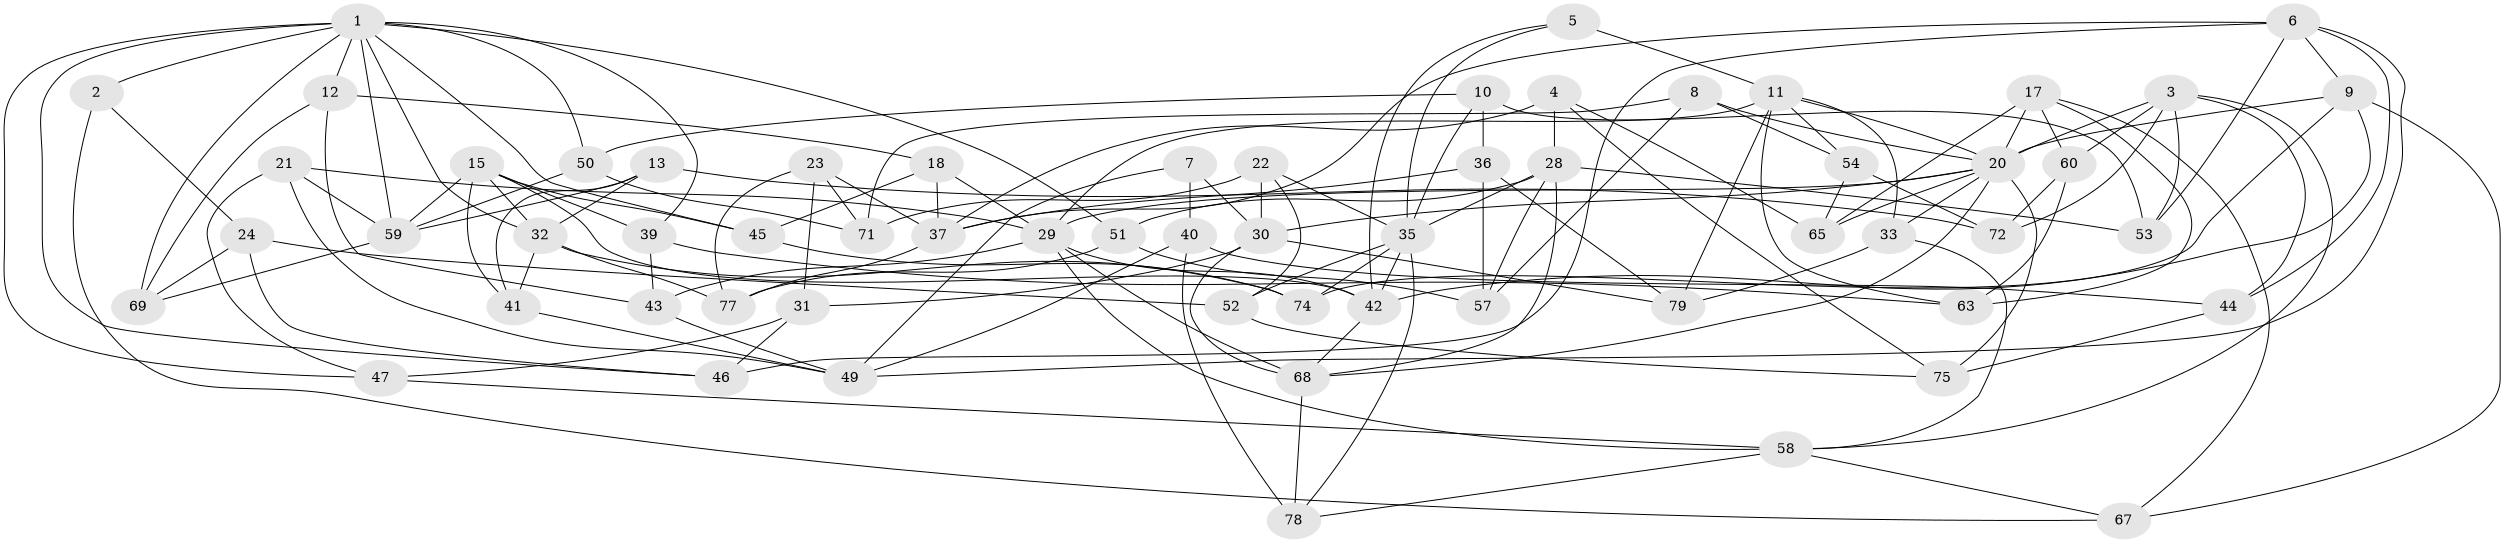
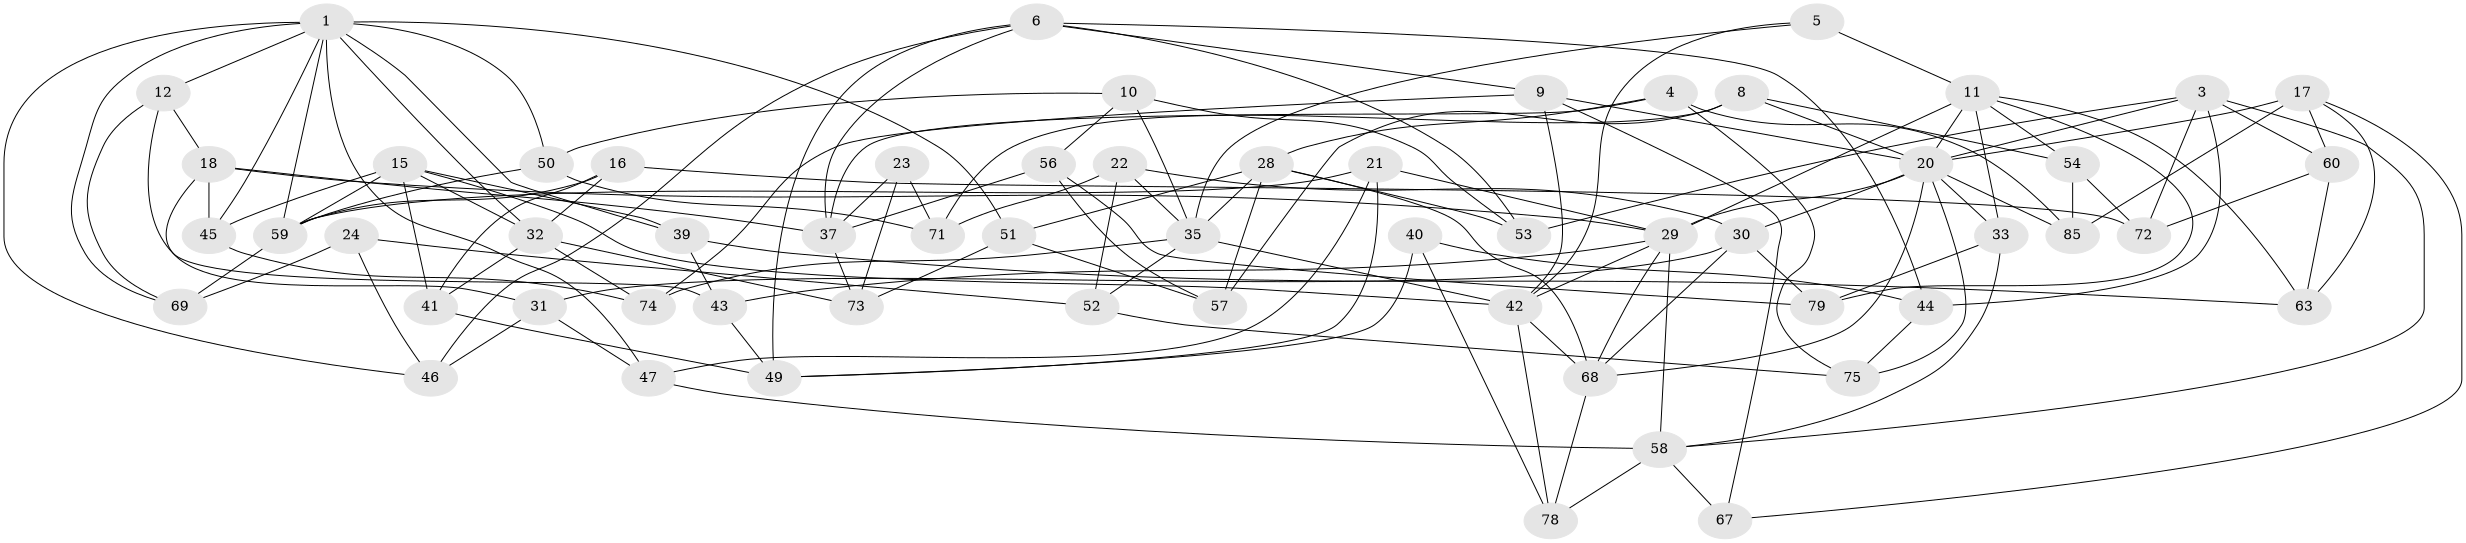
  graph {
    node [color=gray90 style=filled]
    1 [super="+77+14"]
-   2
    12
    32 [super="+62"]
    39
    45
    46
    47
    50
    51
    59 [super="+66"]
    69
    24
    67
    18
    43
    74
    41
-   73 [label=77]
+   73
    63
    58 [super="+84"]
    71
    57
    52
    3 [super="+80"]
    20 [super="+26+25"]
    44
    53
    60
    72
-   65
+   65 [label=85]
    75
    30 [super="+83"]
    29 [super="+70+55"]
    33
    68 [super="+88"]
    78
    28 [super="+48"]
    35 [super="+85"]
    4
    37 [super="+64"]
    11 [super="+16+34"]
    54
    79
    5
    42 [super="+76"]
    6 [super="+27"]
    9
    49 [super="+87"]
    31
-   7
    40
    8
    10
-   36
-   13
+   36 [label=56]
+   13 [label=16]
    15 [super="+38"]
    17 [super="+19"]
    21
    22
    23
-   1 -- 2 [weight=2]
    1 -- 12
    1 -- 32
    1 -- 39
    1 -- 45
    1 -- 46
    1 -- 47
    1 -- 50
    1 -- 51
    1 -- 59
    1 -- 69
-   2 -- 24
-   2 -- 67
    12 -- 69
    12 -- 18
    12 -- 43
    32 -- 74
    32 -- 41
    32 -- 73
    39 -- 43
    39 -- 63
    45 -- 74
    47 -- 58
    50 -- 59
    50 -- 71
    51 -- 73
    51 -- 57
    59 -- 69
    24 -- 46
    24 -- 69
    24 -- 52
    18 -- 45
    18 -- 29
    18 -- 37
    43 -- 49
    41 -- 49
    58 -- 67
    58 -- 78
    52 -- 75
    3 -- 58
    3 -- 20
    3 -- 44
    3 -- 53
    3 -- 60
    3 -- 72
    20 -- 65
    20 -- 75
    20 -- 30
    20 -- 29
    20 -- 33
    20 -- 68
    44 -- 75
    60 -- 63
    60 -- 72
    30 -- 68
    30 -- 79
    30 -- 31
    29 -- 43
    29 -- 58
    29 -- 68
    29 -- 42
    33 -- 58
    33 -- 79
    68 -- 78
    28 -- 51
    28 -- 57
    28 -- 53
    28 -- 68
    28 -- 35
    35 -- 74
    35 -- 52
-   35 -- 78
+   42 -- 78
    35 -- 42
    4 -- 65
    4 -- 75
    4 -- 28
    4 -- 37
    37 -- 73
    11 -- 63
    11 -- 20
    11 -- 29
    11 -- 33
    11 -- 54
    11 -- 79
    54 -- 72
    54 -- 65
    5 -- 35
    5 -- 11 [weight=2]
    5 -- 42
    42 -- 68
    6 -- 46
    6 -- 44
    6 -- 53
    6 -- 37
    6 -- 9
    6 -- 49
    9 -- 67
    9 -- 74
    9 -- 20
    9 -- 42
    31 -- 46
    31 -- 47
-   7 -- 30
-   7 -- 49
-   7 -- 40
    40 -- 44
    40 -- 78
    40 -- 49
    8 -- 71
    8 -- 57
    8 -- 20
    8 -- 54
    10 -- 50
    10 -- 53
    10 -- 35
    10 -- 36
    36 -- 57
    36 -- 37
    36 -- 79
    13 -- 32
    13 -- 59
    13 -- 41
    13 -- 72
    15 -- 32
    15 -- 39
    15 -- 45
    15 -- 59
    15 -- 41
    15 -- 42
    17 -- 67
    17 -- 63
    17 -- 20 [weight=2]
    17 -- 60
    17 -- 65
    21 -- 47
    21 -- 59
    21 -- 29
    21 -- 49
    22 -- 71
    22 -- 52
    22 -- 30
    22 -- 35
    23 -- 73
    23 -- 71
    23 -- 37
-   23 -- 31
+   18 -- 31
  }
